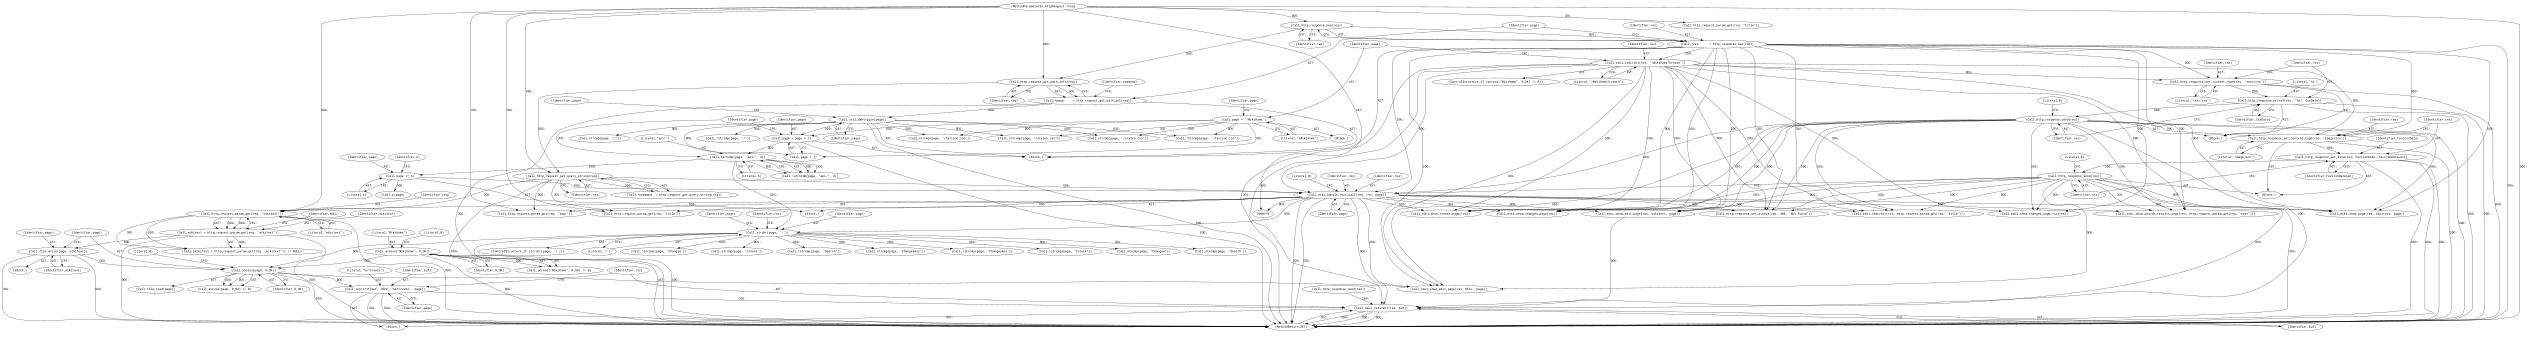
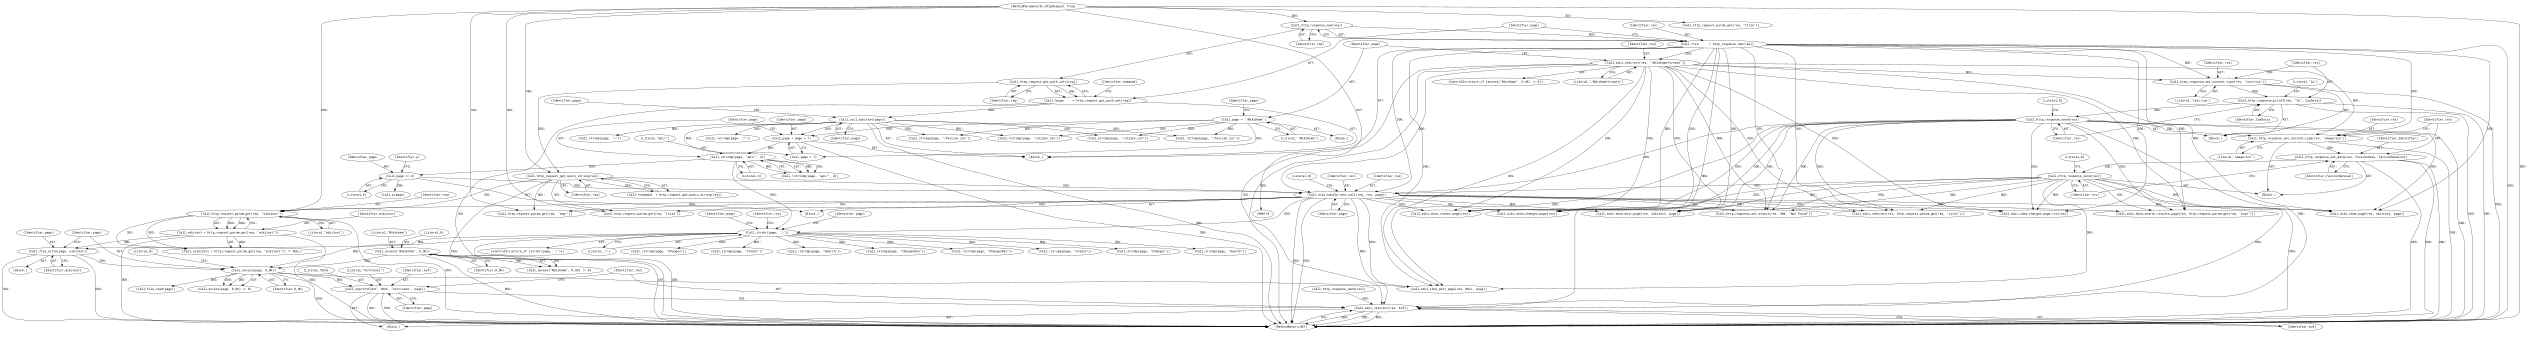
  digraph {
    fontname="Roboto Mono"
    node [fontname="Roboto Mono"]
    edge [fontname="Roboto Mono"]
    n1 [label="(Call,snprintf(buf, 1024, \"%s?create\", page))"]
    n2 [label="(Call,wiki_redirect(res, buf))"]
    n3 [label="(Block,)"]
    n4 [label="(Identifier,page)"]
    n5 [label="(MethodReturn,RET)"]
    n6 [label="(Identifier,buf)"]
    n7 [label="(Call,access(page, R_OK))"]
    n8 [label="(Call,wiki_show_edit_page(res, NULL, page))"]
    n9 [label="(Identifier,R_OK)"]
    n10 [label="(Call,file_read(page))"]
    n11 [label="(Call,access(page, R_OK) == 0)"]
    n12 [label="(Call,file_write(page, wikitext))"]
    n13 [label="(Block,)"]
    n14 [label="(Identifier,wikitext)"]
    n15 [label="(Call,strchr(page, '/'))"]
    n16 [label="(Call,!strcmp(page, \"Create\"))"]
    n17 [label="(Call,strcmp(page, \"Changes\"))"]
    n18 [label="(Call,strcmp(page, \"Search\"))"]
    n19 [label="(ControlStructure,if (strchr(page, '/')))"]
    n20 [label="(Literal,'/')"]
    n21 [label="(Call,!strcmp(page, \"Changes\"))"]
    n22 [label="(Call,strcmp(page, \"Create\"))"]
    n23 [label="(Call,!strcmp(page, \"Search\"))"]
    n24 [label="(Call,strcmp(page, \"ChangesRss\"))"]
    n25 [label="(Call,!strcmp(page, \"ChangesRss\"))"]
    n26 [label="(Call,strncmp(page, \"api/\", 4))"]
    n27 [label="(Call,page += 4)"]
    n28 [label="(Literal,4)"]
    n29 [label="(Call,!strncmp(page, \"api/\", 4))"]
    n30 [label="(Call,wiki_handle_rest_call(req, res, page))"]
    n31 [label="(Block,)"]
    n32 [label="(Literal,4)"]
    n33 [label="(Call,p=page)"]
    n34 [label="(Call,page = page + 1)"]
    n35 [label="(Block,)"]
    n36 [label="(Call,page + 1)"]
    n37 [label="(Call,page = \"/WikiHome\")"]
    n38 [label="(Block,)"]
    n39 [label="(Call,strcmp(page, \"/favicon.ico\"))"]
    n40 [label="(Literal,\"/WikiHome\")"]
    n41 [label="(Call,strcmp(page, \"/styles.css\"))"]
    n42 [label="(Call,!strcmp(page, \"/favicon.ico\"))"]
    n43 [label="(Call,!strcmp(page, \"/styles.css\"))"]
-   n44 [label="(Call,util_dehttpize(page))"]
+   n44 [label="(Call,util_wikitext(page))"]
    n45 [label="(Call,strcmp(page, \"/\"))"]
    n46 [label="(Call,!strcmp(page, \"/\"))"]
    n47 [label="(Identifier,page)"]
    n48 [label="(Call,*page     = http_request_get_path_set(req))"]
    n49 [label="(Call,http_request_get_path_info(req))"]
    n50 [label="(Call,http_request_get_query_string(req))"]
    n51 [label="(Identifier,req)"]
    n52 [label="(Call,http_request_param_get(req, \"wikitext\"))"]
    n53 [label="(Call,http_request_param_get(req, \"title\"))"]
    n54 [label="(Call,http_request_param_get(req, \"expr\"))"]
    n55 [label="(Identifier,req)"]
    n56 [label="(Call,*command  = http_request_get_query_string(req))"]
    n57 [label="(Call,http_response_new(req))"]
    n58 [label="(Call,*res      = http_response_new(req))"]
    n59 [label="(Identifier,req)"]
    n60 [label="(Call,wiki_show_edit_page(res, wikitext, page))"]
    n61 [label="(Call,http_response_set_status(res, 404, \"Not Found\"))"]
    n62 [label="(Call,wiki_show_search_results_page(res, http_request_param_get(req, \"expr\")))"]
    n63 [label="(Call,wiki_show_page(res, wikitext, page))"]
    n64 [label="(Call,wiki_redirect(res, http_request_param_get(req, \"title\")))"]
    n65 [label="(Call,wiki_show_create_page(res))"]
    n66 [label="(Call,wiki_show_changes_page(res))"]
    n67 [label="(Call,wiki_show_changes_page_rss(res))"]
    n68 [label="(Call,http_response_set_content_type(res, \"image/ico\"))"]
    n69 [label="(Call,http_response_set_content_type(res, \"text/css\"))"]
    n70 [label="(Call,wiki_redirect(res, \"/WikiHome?create\"))"]
    n71 [label="(MethodParameterIn,HttpRequest *req)"]
    n72 [label="(Call,http_request_param_get(req, \"title\"))"]
    1000110
    n74 [label="(Identifier,page)"]
    n75 [label="(Call,wikitext = http_request_param_get(req, \"wikitext\"))"]
    n76 [label="(Call,(wikitext = http_request_param_get(req, \"wikitext\")) != NULL)"]
    n77 [label="(Literal,\"wikitext\")"]
    n78 [label="(Call,http_response_send(res))"]
    n79 [label="(Block,)"]
    n80 [label="(Identifier,res)"]
    n81 [label="(Block,)"]
    n82 [label="(Call,http_response_set_data(res, FaviconData, FaviconDataLen))"]
    n83 [label="(Literal,\"image/ico\")"]
    n84 [label="(Call,http_response_printf(res, \"%s\", CssData))"]
    n85 [label="(Identifier,CssData)"]
    n86 [label="(Literal,\"text/css\")"]
    n87 [label="(ControlStructure,if (access(\"WikiHome\", R_OK) != 0))"]
    n88 [label="(Literal,\"/WikiHome?create\")"]
    n89 [label="(Call,http_response_send(res))"]
    n90 [label="(Identifier,res)"]
    n91 [label="(Identifier,FaviconDataLen)"]
    n92 [label="(Call,access(\"WikiHome\", R_OK))"]
    n93 [label="(Call,access(\"WikiHome\", R_OK) != 0)"]
    n94 [label="(Identifier,R_OK)"]
    n95 [label="(Identifier,res)"]
    n96 [label="(Literal,0)"]
    n97 [label="(Identifier,page)"]
    n98 [label="(Identifier,res)"]
    n99 [label="(Literal,\"WikiHome\")"]
    n100 [label="(Identifier,page)"]
    n101 [label="(Identifier,page)"]
    n102 [label="(Identifier,res)"]
    n103 [label="(Literal,0)"]
    n104 [label="(Identifier,page)"]
    n105 [label="(Literal,0)"]
    n106 [label="(Identifier,wikitext)"]
    n107 [label="(Identifier,res)"]
    n108 [label="(Identifier,req)"]
    n109 [label="(Identifier,page)"]
+   n110 [label="(Literal,1024)"]
    n111 [label="(Identifier,page)"]
    n112 [label="(Literal,\"%s\")"]
    n113 [label="(Identifier,page)"]
    n114 [label="(Identifier,page)"]
    n115 [label="(Identifier,res)"]
    n116 [label="(Identifier,page)"]
    n117 [label="(Call,http_response_send(res))"]
    n118 [label="(Identifier,buf)"]
    n119 [label="(Literal,0)"]
-   n120 [label="(Identifier,NULL)"]
-   n121 [label="(Identifier,FaviconData)"]
+   n121 [label="(Identifier,Identifier)"]
    n122 [label="(Identifier,res)"]
    n123 [label="(Identifier,p)"]
    n124 [label="(Identifier,res)"]
    n125 [label="(Identifier,page)"]
    n126 [label="(Identifier,req)"]
    n127 [label="(Identifier,command)"]
    n128 [label="(Identifier,res)"]
    n129 [label="(Literal,\"api/\")"]
    n130 [label="(Identifier,res)"]
    n131 [label="(Literal,\"%s?create\")"]
    n132 [label="(Identifier,page)"]
    n133 [label="(Literal,0)"]
    n1 -> n2 [label="DDG: "]
    n1 -> n3 [label="AST: "]
    n1 -> n4 [label="CFG: "]
    n1 -> n5 [label="DDG: "]
    n1 -> n5 [label="DDG: "]
    n2 -> n3 [label="AST: "]
    n2 -> n5 [label="DDG: "]
    n2 -> n5 [label="DDG: "]
    n2 -> n5 [label="DDG: "]
    n2 -> n6 [label="CFG: "]
    n4 -> n1 [label="AST: "]
    n5 -> n2 [label="CFG: "]
    n6 -> n2 [label="AST: "]
    n7 -> n1 [label="DDG: "]
    n7 -> n5 [label="DDG: "]
    n7 -> n8 [label="AST: "]
    n7 -> n9 [label="CFG: "]
-   n7 -> n10 [label="AST: "]
+   n7 -> n10 [label="DDG: "]
    n7 -> n11 [label="AST: "]
    n7 -> n11 [label="DDG: "]
    n7 -> n11 [label="DDG: "]
    n9 -> n7 [label="AST: "]
    n12 -> n5 [label="DDG: "]
    n12 -> n5 [label="DDG: "]
    n12 -> n7 [label="DDG: "]
    n12 -> n13 [label="AST: "]
    n12 -> n14 [label="CFG: "]
    n14 -> n12 [label="AST: "]
    n15 -> n5 [label="DDG: "]
    n15 -> n7 [label="DDG: "]
+   n15 -> n12 [label="DDG: "]
    n15 -> n16 [label="DDG: "]
    n15 -> n17 [label="DDG: "]
    n15 -> n18 [label="DDG: "]
    n15 -> n19 [label="AST: "]
    n15 -> n20 [label="CFG: "]
    n15 -> n21 [label="DDG: "]
    n15 -> n22 [label="DDG: "]
    n15 -> n23 [label="DDG: "]
    n15 -> n24 [label="DDG: "]
    n15 -> n25 [label="DDG: "]
    n20 -> n15 [label="AST: "]
    n26 -> n15 [label="DDG: "]
    n26 -> n27 [label="DDG: "]
    n26 -> n28 [label="CFG: "]
    n26 -> n29 [label="AST: "]
    n26 -> n29 [label="DDG: "]
    n26 -> n29 [label="DDG: "]
    n26 -> n29 [label="DDG: "]
    n27 -> n30 [label="DDG: "]
    n27 -> n31 [label="AST: "]
    n27 -> n32 [label="CFG: "]
    n27 -> n33 [label="DDG: "]
    n28 -> n26 [label="AST: "]
    n29 -> n26 [label="CFG: "]
    n30 -> n2 [label="DDG: "]
    n30 -> n5 [label="DDG: "]
    n30 -> n5 [label="DDG: "]
    n30 -> n8 [label="DDG: "]
    n30 -> n15 [label="DDG: "]
    n30 -> n31 [label="AST: "]
    n30 -> n52 [label="DDG: "]
    n30 -> n53 [label="DDG: "]
    n30 -> n54 [label="DDG: "]
    n30 -> n60 [label="DDG: "]
    n30 -> n61 [label="DDG: "]
    n30 -> n62 [label="DDG: "]
    n30 -> n63 [label="DDG: "]
    n30 -> n64 [label="DDG: "]
    n30 -> n65 [label="DDG: "]
    n30 -> n66 [label="DDG: "]
-   n30 -> 1000110 [label="DDG: "]
+   n30 -> n67 [label="DDG: "]
    n30 -> n74 [label="CFG: "]
    n32 -> n27 [label="AST: "]
    n34 -> n5 [label="DDG: "]
    n34 -> n26 [label="DDG: "]
    n34 -> n35 [label="AST: "]
    n34 -> n36 [label="CFG: "]
    n36 -> n34 [label="AST: "]
    n37 -> n34 [label="DDG: "]
    n37 -> n36 [label="DDG: "]
    n37 -> n38 [label="AST: "]
    n37 -> n39 [label="DDG: "]
    n37 -> n40 [label="CFG: "]
    n37 -> n41 [label="DDG: "]
    n37 -> n42 [label="DDG: "]
    n37 -> n43 [label="DDG: "]
    n40 -> n37 [label="AST: "]
    n44 -> n5 [label="DDG: "]
    n44 -> n34 [label="DDG: "]
    n44 -> n35 [label="AST: "]
    n44 -> n36 [label="DDG: "]
    n44 -> n39 [label="DDG: "]
    n44 -> n41 [label="DDG: "]
    n44 -> n42 [label="DDG: "]
    n44 -> n43 [label="DDG: "]
    n44 -> n45 [label="DDG: "]
    n44 -> n46 [label="DDG: "]
    n44 -> n47 [label="CFG: "]
    n47 -> n44 [label="AST: "]
    n48 -> n5 [label="DDG: "]
    n48 -> n35 [label="AST: "]
    n48 -> n44 [label="DDG: "]
    n48 -> n49 [label="CFG: "]
    n49 -> n48 [label="AST: "]
    n49 -> n48 [label="DDG: "]
    n49 -> n50 [label="DDG: "]
    n49 -> n51 [label="CFG: "]
    n50 -> n5 [label="DDG: "]
    n50 -> n30 [label="DDG: "]
    n50 -> n52 [label="DDG: "]
    n50 -> n53 [label="DDG: "]
    n50 -> n54 [label="DDG: "]
    n50 -> n55 [label="CFG: "]
    n50 -> n56 [label="AST: "]
    n50 -> n56 [label="DDG: "]
    n51 -> n49 [label="AST: "]
    n52 -> n5 [label="DDG: "]
    n52 -> n75 [label="AST: "]
    n52 -> n75 [label="DDG: "]
    n52 -> n75 [label="DDG: "]
    n52 -> n76 [label="DDG: "]
    n52 -> n76 [label="DDG: "]
    n52 -> n77 [label="CFG: "]
    n55 -> n50 [label="AST: "]
    n56 -> n50 [label="CFG: "]
    n57 -> n49 [label="DDG: "]
    n57 -> n58 [label="AST: "]
    n57 -> n58 [label="DDG: "]
    n57 -> n59 [label="CFG: "]
-   n60 -> n2 [label="DDG: "]
+   n58 -> n2 [label="DDG: "]
    n58 -> n5 [label="DDG: "]
    n58 -> n8 [label="DDG: "]
    n58 -> n30 [label="DDG: "]
    n58 -> n35 [label="AST: "]
    n58 -> n57 [label="CFG: "]
    n58 -> n60 [label="DDG: "]
    n58 -> n61 [label="DDG: "]
    n58 -> n62 [label="DDG: "]
    n58 -> n63 [label="DDG: "]
    n58 -> n64 [label="DDG: "]
    n58 -> n65 [label="DDG: "]
    n58 -> n66 [label="DDG: "]
    n58 -> n67 [label="DDG: "]
    n58 -> n68 [label="DDG: "]
    n58 -> n69 [label="DDG: "]
    n58 -> n70 [label="DDG: "]
    n59 -> n57 [label="AST: "]
    n68 -> n5 [label="DDG: "]
    n68 -> n81 [label="AST: "]
    n68 -> n82 [label="DDG: "]
    n68 -> n83 [label="CFG: "]
    n69 -> n5 [label="DDG: "]
    n69 -> n79 [label="AST: "]
    n69 -> n84 [label="DDG: "]
    n69 -> n86 [label="CFG: "]
    n70 -> n2 [label="DDG: "]
    n70 -> n5 [label="DDG: "]
    n70 -> n8 [label="DDG: "]
    n70 -> n30 [label="DDG: "]
    n70 -> n60 [label="DDG: "]
    n70 -> n61 [label="DDG: "]
    n70 -> n62 [label="DDG: "]
    n70 -> n63 [label="DDG: "]
    n70 -> n64 [label="DDG: "]
    n70 -> n65 [label="DDG: "]
    n70 -> n66 [label="DDG: "]
    n70 -> n67 [label="DDG: "]
    n70 -> n68 [label="DDG: "]
    n70 -> n69 [label="DDG: "]
    n70 -> n87 [label="AST: "]
    n70 -> n88 [label="CFG: "]
    n71 -> n5 [label="DDG: "]
-   n71 -> n49 [label="DDG: "]
    n71 -> n50 [label="DDG: "]
    n71 -> n52 [label="DDG: "]
    n71 -> n53 [label="DDG: "]
    n71 -> n54 [label="DDG: "]
    n71 -> n57 [label="DDG: "]
    n71 -> n72 [label="DDG: "]
    n71 -> 1000110 [label="AST: "]
    n74 -> n30 [label="AST: "]
    n75 -> n5 [label="DDG: "]
    n75 -> n5 [label="DDG: "]
    n75 -> n12 [label="DDG: "]
    n75 -> n52 [label="CFG: "]
    n75 -> n76 [label="AST: "]
    n75 -> n76 [label="DDG: "]
    n77 -> n52 [label="AST: "]
    n78 -> n2 [label="DDG: "]
    n78 -> n5 [label="DDG: "]
    n78 -> n8 [label="DDG: "]
    n78 -> n30 [label="DDG: "]
    n78 -> n60 [label="DDG: "]
    n78 -> n61 [label="DDG: "]
    n78 -> n62 [label="DDG: "]
    n78 -> n63 [label="DDG: "]
    n78 -> n64 [label="DDG: "]
    n78 -> n65 [label="DDG: "]
    n78 -> n66 [label="DDG: "]
    n78 -> n67 [label="DDG: "]
    n78 -> n68 [label="DDG: "]
    n78 -> n79 [label="AST: "]
    n78 -> n80 [label="CFG: "]
    n80 -> n78 [label="AST: "]
    n80 -> n84 [label="CFG: "]
    n82 -> n5 [label="DDG: "]
    n82 -> n5 [label="DDG: "]
    n82 -> n5 [label="DDG: "]
    n82 -> n81 [label="AST: "]
    n82 -> n89 [label="DDG: "]
    n82 -> n91 [label="CFG: "]
    n83 -> n68 [label="AST: "]
    n84 -> n5 [label="DDG: "]
    n84 -> n5 [label="DDG: "]
    n84 -> n78 [label="DDG: "]
    n84 -> n79 [label="AST: "]
    n84 -> n85 [label="CFG: "]
    n85 -> n84 [label="AST: "]
    n86 -> n69 [label="AST: "]
    n88 -> n70 [label="AST: "]
    n89 -> n2 [label="DDG: "]
    n89 -> n5 [label="DDG: "]
    n89 -> n8 [label="DDG: "]
    n89 -> n30 [label="DDG: "]
    n89 -> n60 [label="DDG: "]
    n89 -> n61 [label="DDG: "]
    n89 -> n62 [label="DDG: "]
    n89 -> n63 [label="DDG: "]
    n89 -> n64 [label="DDG: "]
    n89 -> n65 [label="DDG: "]
    n89 -> n66 [label="DDG: "]
    n89 -> n67 [label="DDG: "]
    n89 -> n81 [label="AST: "]
    n89 -> n90 [label="CFG: "]
    n90 -> n82 [label="CFG: "]
    n90 -> n89 [label="AST: "]
    n91 -> n82 [label="AST: "]
    n92 -> n5 [label="DDG: "]
    n92 -> n7 [label="DDG: "]
    n92 -> n93 [label="AST: "]
    n92 -> n93 [label="DDG: "]
    n92 -> n93 [label="DDG: "]
    n92 -> n94 [label="CFG: "]
    n94 -> n92 [label="AST: "]
    n95 -> n68 [label="CFG: "]
    n95 -> n82 [label="AST: "]
    n96 -> n78 [label="CFG: "]
    n97 -> n44 [label="CFG: "]
    n98 -> n69 [label="AST: "]
    n99 -> n92 [label="AST: "]
    n100 -> n37 [label="AST: "]
    n100 -> n70 [label="CFG: "]
    n101 -> n12 [label="AST: "]
    n102 -> n69 [label="CFG: "]
    n102 -> n84 [label="AST: "]
    n103 -> n7 [label="CFG: "]
    n104 -> n34 [label="AST: "]
    n105 -> n89 [label="CFG: "]
    n106 -> n75 [label="AST: "]
    n107 -> n70 [label="AST: "]
    n108 -> n52 [label="AST: "]
    n109 -> n48 [label="AST: "]
    n109 -> n58 [label="CFG: "]
+   n110 -> n1 [label="AST: "]
    n111 -> n26 [label="AST: "]
    n111 -> n34 [label="CFG: "]
    n112 -> n84 [label="AST: "]
    n113 -> n15 [label="AST: "]
    n114 -> n7 [label="AST: "]
    n114 -> n12 [label="CFG: "]
    n115 -> n30 [label="AST: "]
    n116 -> n15 [label="CFG: "]
    n117 -> n2 [label="DDG: "]
    n118 -> n1 [label="AST: "]
    n119 -> n92 [label="CFG: "]
-   n120 -> n75 [label="CFG: "]
    n121 -> n82 [label="AST: "]
    n122 -> n1 [label="CFG: "]
    n122 -> n2 [label="AST: "]
    n123 -> n27 [label="CFG: "]
    n124 -> n15 [label="CFG: "]
    n125 -> n37 [label="CFG: "]
    n126 -> n30 [label="AST: "]
    n127 -> n48 [label="CFG: "]
    n128 -> n58 [label="AST: "]
    n129 -> n26 [label="AST: "]
    n130 -> n68 [label="AST: "]
    n131 -> n1 [label="AST: "]
    n132 -> n27 [label="AST: "]
    n133 -> n30 [label="CFG: "]
  }
